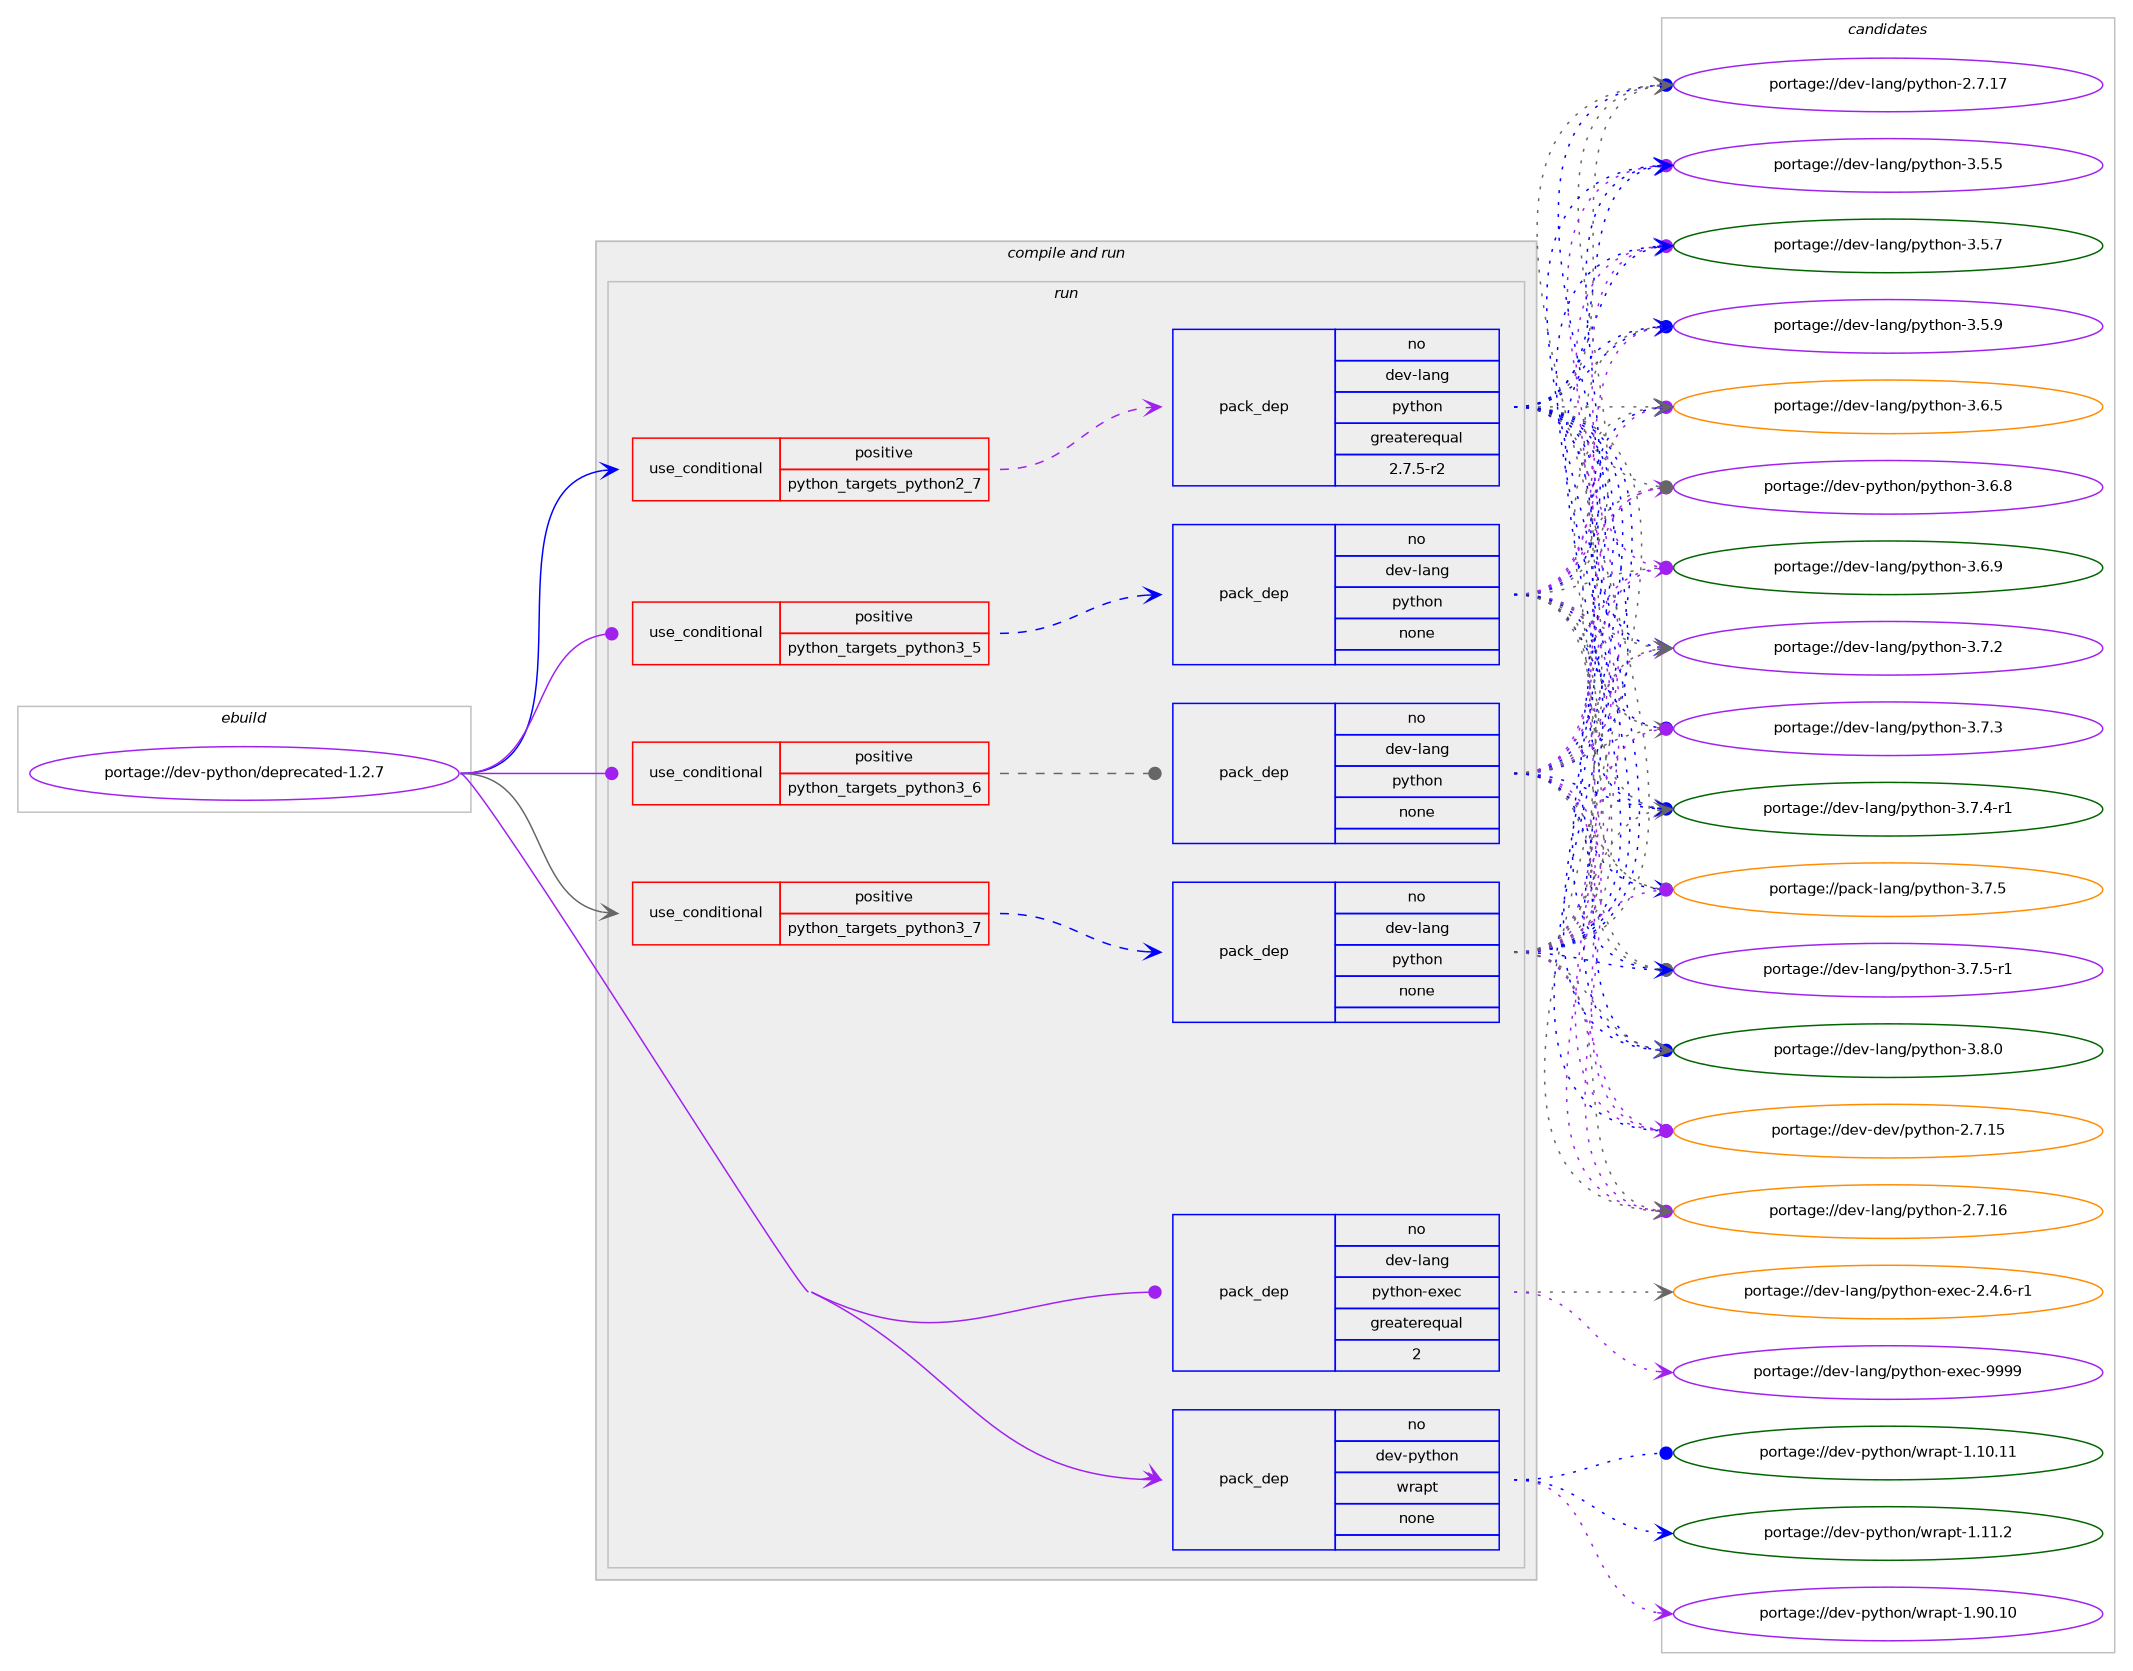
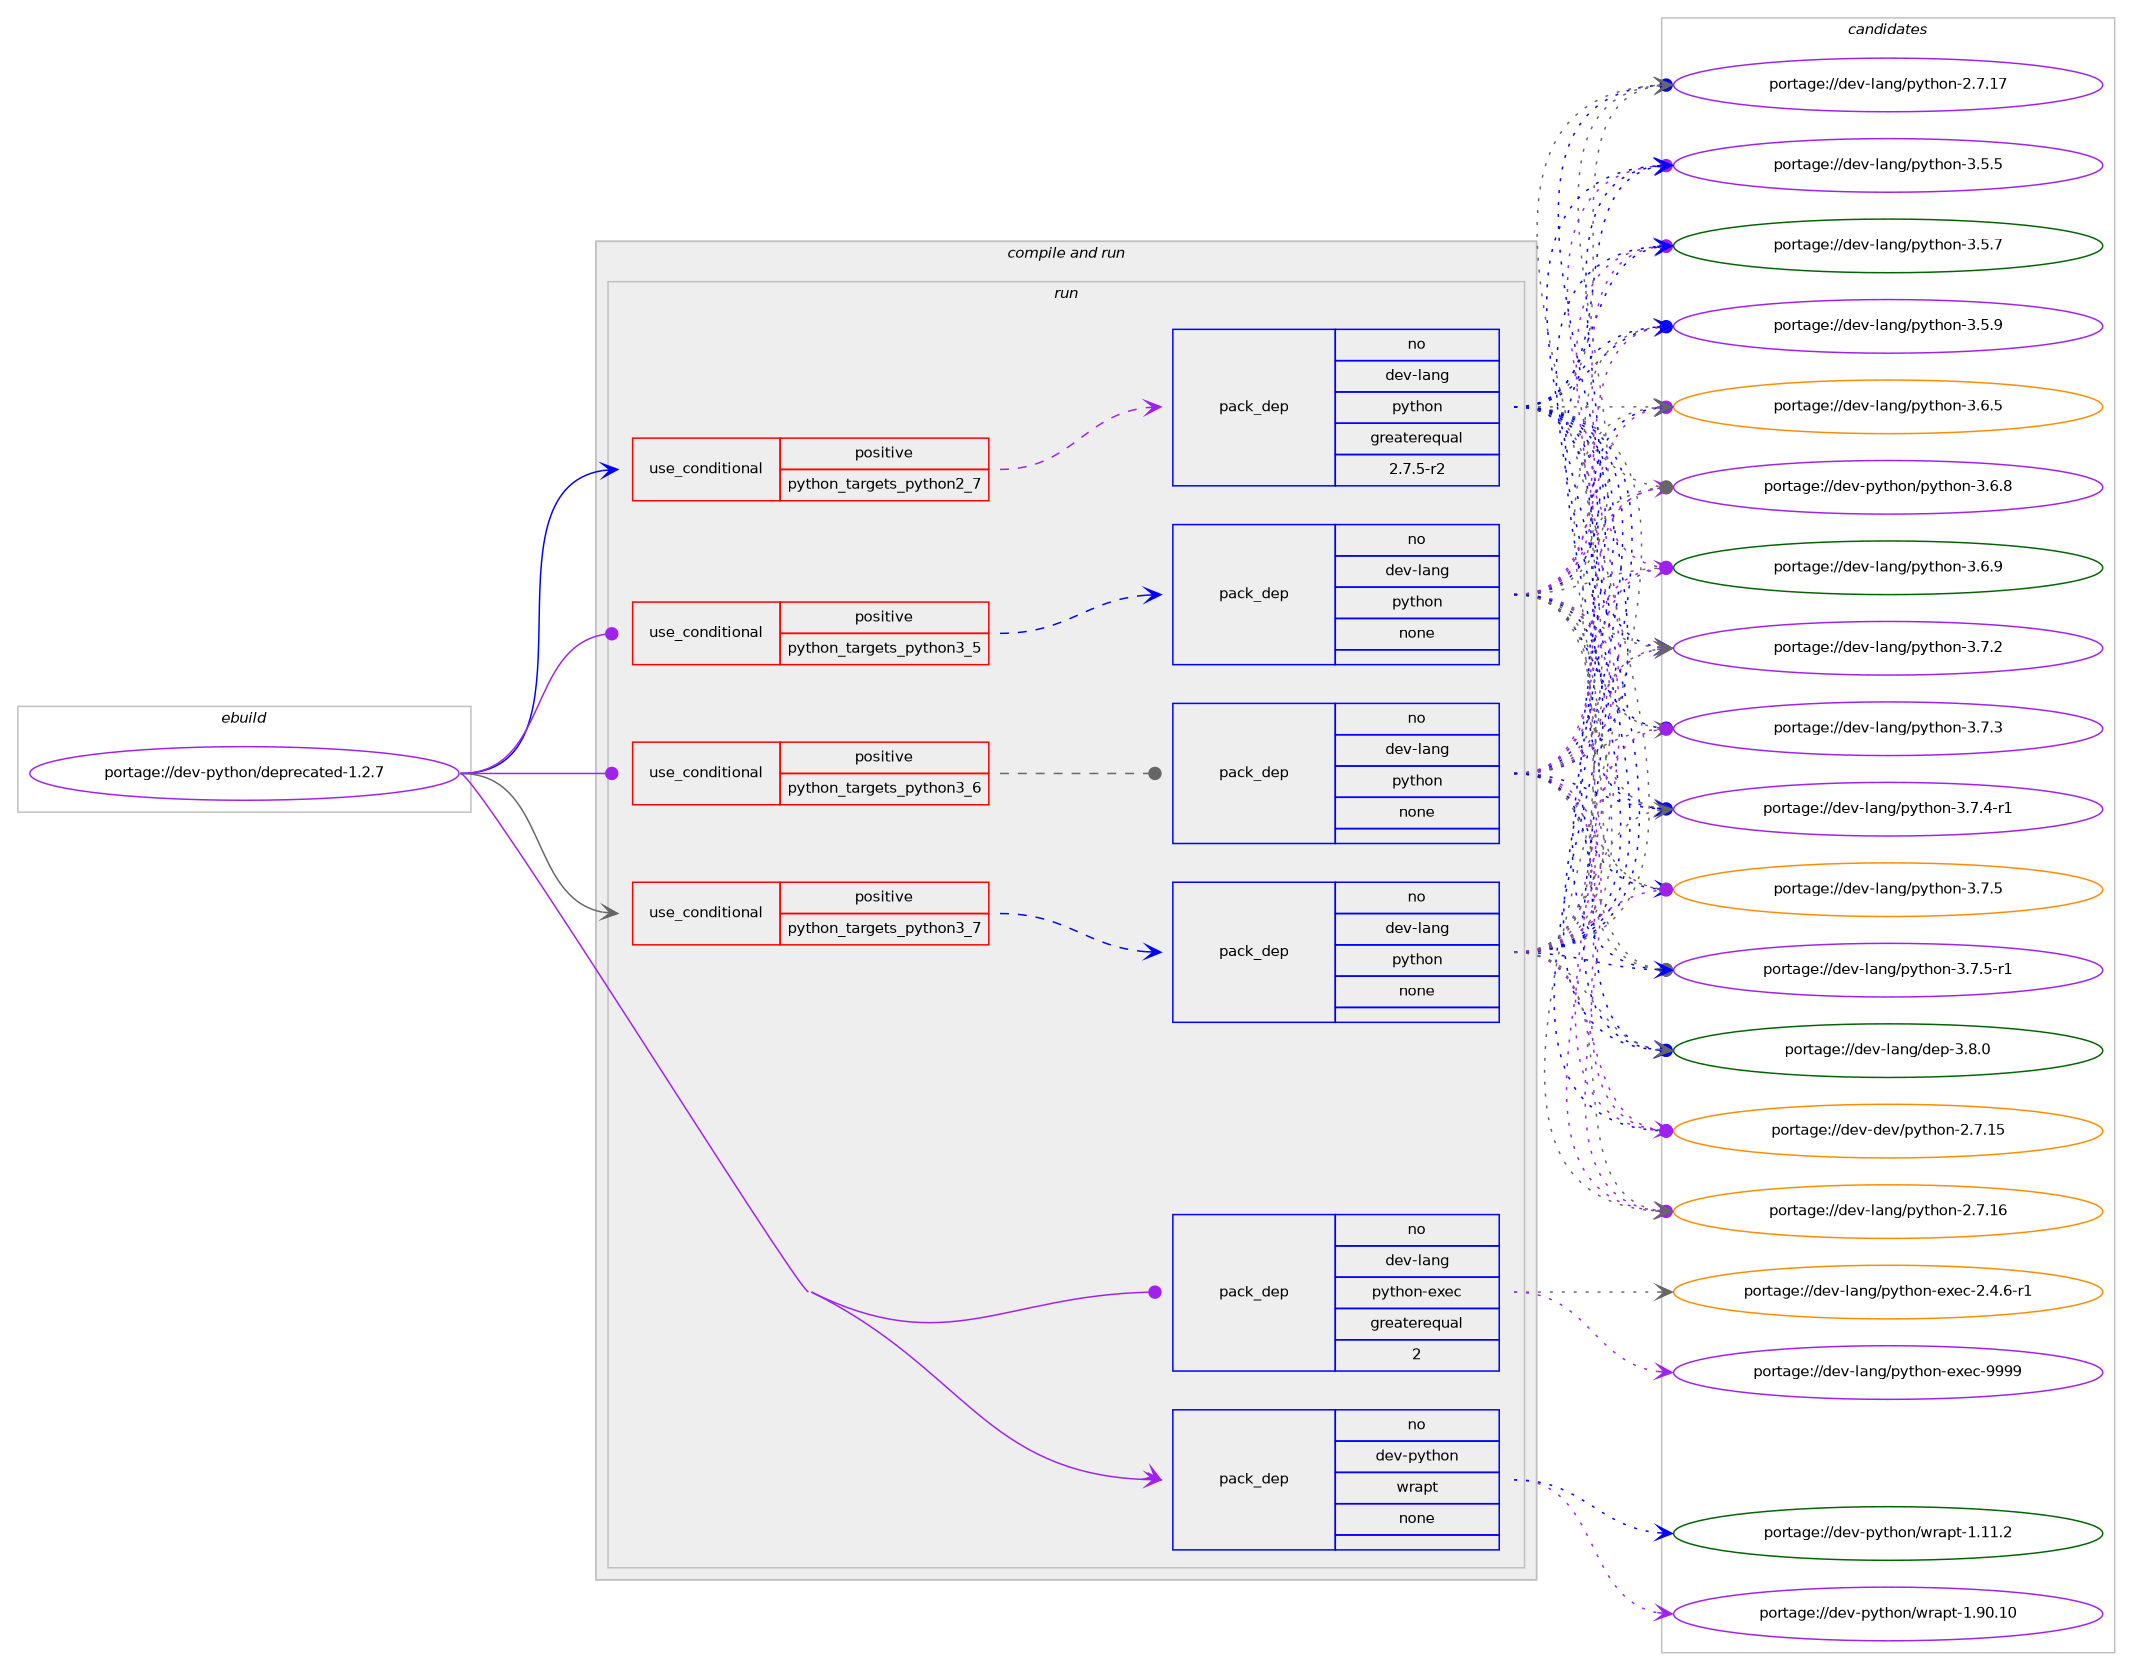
  digraph {
    compound=true
    concentrate=true
    fontname=Helvetica
    fontsize=10
    newrank=true
    rankdir=LR
    ranksep=1.5
    node [color=purple fontname=Helvetica fontsize=10]
    edge [arrowhead=vee color=blue headport=w style=dotted tailport=e weight=100]
    n1 [label="portage://dev-python/deprecated-1.2.7" width=4]
    n2 [color=blue label=<<TABLE BORDER="0" CELLBORDER="1" CELLSPACING="0" CELLPADDING="4" WIDTH="220"><TR><TD ROWSPAN="6" CELLPADDING="30">pack_dep</TD></TR><TR><TD WIDTH="110">no</TD></TR><TR><TD>dev-lang</TD></TR><TR><TD>python</TD></TR><TR><TD>greaterequal</TD></TR><TR><TD>2.7.5-r2</TD></TR></TABLE>> shape=none]
    n3 [color=red label=<<TABLE BORDER="0" CELLBORDER="1" CELLSPACING="0" CELLPADDING="4"><TR><TD ROWSPAN="3" CELLPADDING="10">use_conditional</TD></TR><TR><TD>positive</TD></TR><TR><TD>python_targets_python2_7</TD></TR></TABLE>> shape=none]
    n4 [color=blue label=<<TABLE BORDER="0" CELLBORDER="1" CELLSPACING="0" CELLPADDING="4" WIDTH="220"><TR><TD ROWSPAN="6" CELLPADDING="30">pack_dep</TD></TR><TR><TD WIDTH="110">no</TD></TR><TR><TD>dev-lang</TD></TR><TR><TD>python</TD></TR><TR><TD>none</TD></TR><TR><TD></TD></TR></TABLE>> shape=none]
    n5 [color=red label=<<TABLE BORDER="0" CELLBORDER="1" CELLSPACING="0" CELLPADDING="4"><TR><TD ROWSPAN="3" CELLPADDING="10">use_conditional</TD></TR><TR><TD>positive</TD></TR><TR><TD>python_targets_python3_5</TD></TR></TABLE>> shape=none]
    n6 [color=blue label=<<TABLE BORDER="0" CELLBORDER="1" CELLSPACING="0" CELLPADDING="4" WIDTH="220"><TR><TD ROWSPAN="6" CELLPADDING="30">pack_dep</TD></TR><TR><TD WIDTH="110">no</TD></TR><TR><TD>dev-lang</TD></TR><TR><TD>python</TD></TR><TR><TD>none</TD></TR><TR><TD></TD></TR></TABLE>> shape=none]
    n7 [color=red label=<<TABLE BORDER="0" CELLBORDER="1" CELLSPACING="0" CELLPADDING="4"><TR><TD ROWSPAN="3" CELLPADDING="10">use_conditional</TD></TR><TR><TD>positive</TD></TR><TR><TD>python_targets_python3_6</TD></TR></TABLE>> shape=none]
    n8 [color=blue label=<<TABLE BORDER="0" CELLBORDER="1" CELLSPACING="0" CELLPADDING="4" WIDTH="220"><TR><TD ROWSPAN="6" CELLPADDING="30">pack_dep</TD></TR><TR><TD WIDTH="110">no</TD></TR><TR><TD>dev-lang</TD></TR><TR><TD>python</TD></TR><TR><TD>none</TD></TR><TR><TD></TD></TR></TABLE>> shape=none]
    n9 [color=red label=<<TABLE BORDER="0" CELLBORDER="1" CELLSPACING="0" CELLPADDING="4"><TR><TD ROWSPAN="3" CELLPADDING="10">use_conditional</TD></TR><TR><TD>positive</TD></TR><TR><TD>python_targets_python3_7</TD></TR></TABLE>> shape=none]
    n10 [color=blue label=<<TABLE BORDER="0" CELLBORDER="1" CELLSPACING="0" CELLPADDING="4" WIDTH="220"><TR><TD ROWSPAN="6" CELLPADDING="30">pack_dep</TD></TR><TR><TD WIDTH="110">no</TD></TR><TR><TD>dev-lang</TD></TR><TR><TD>python-exec</TD></TR><TR><TD>greaterequal</TD></TR><TR><TD>2</TD></TR></TABLE>> shape=none]
    n11 [color=blue label=<<TABLE BORDER="0" CELLBORDER="1" CELLSPACING="0" CELLPADDING="4" WIDTH="220"><TR><TD ROWSPAN="6" CELLPADDING="30">pack_dep</TD></TR><TR><TD WIDTH="110">no</TD></TR><TR><TD>dev-python</TD></TR><TR><TD>wrapt</TD></TR><TR><TD>none</TD></TR><TR><TD></TD></TR></TABLE>> shape=none]
    n12 [color=darkorange label="portage://dev-dev/python-2.7.15" width=4]
    n13 [color=darkorange label="portage://dev-lang/python-2.7.16" width=4]
    n14 [label="portage://dev-lang/python-2.7.17" width=4]
    n15 [label="portage://dev-lang/python-3.5.5" width=4]
    n16 [color=darkgreen label="portage://dev-lang/python-3.5.7" width=4]
    n17 [label="portage://dev-lang/python-3.5.9" width=4]
    n18 [color=darkorange label="portage://dev-lang/python-3.6.5" width=4]
    n19 [label="portage://dev-python/python-3.6.8" width=4]
    n20 [color=darkgreen label="portage://dev-lang/python-3.6.9" width=4]
    n21 [label="portage://dev-lang/python-3.7.2" width=4]
    n22 [label="portage://dev-lang/python-3.7.3" width=4]
-   n23 [color=darkgreen label="portage://dev-lang/python-3.7.4-r1" width=4]
-   n24 [color=darkorange label="portage://pack-lang/python-3.7.5" width=4]
+   n23 [label="portage://dev-lang/python-3.7.4-r1" width=4]
+   n24 [color=darkorange label="portage://dev-lang/python-3.7.5" width=4]
    n25 [label="portage://dev-lang/python-3.7.5-r1" width=4]
-   n26 [color=darkgreen label="portage://dev-lang/python-3.8.0" width=4]
+   n26 [color=darkgreen label="portage://dev-lang/dep-3.8.0" width=4]
    n27 [color=darkorange label="portage://dev-lang/python-exec-2.4.6-r1" width=4]
    n28 [label="portage://dev-lang/python-exec-9999" width=4]
    n29 [label="portage://dev-python/wrapt-1.90.10" width=4]
-   n30 [color=darkgreen label="portage://dev-python/wrapt-1.10.11" width=4]
    n31 [color=darkgreen label="portage://dev-python/wrapt-1.11.2" width=4]
    subgraph cluster_1 {
      color=gray
      label=<<i>ebuild</i>>
      rank=same
      n1
    }
    subgraph cluster_2 {
      color=gray
      label=<<i>dependencies</i>>
      subgraph cluster_3 {
        color=gray
        fillcolor="#eeeeee"
        label=<<i>compile</i>>
        style=filled
      }
      subgraph cluster_4 {
        color=gray
        fillcolor="#eeeeee"
        label=<<i>compile and run</i>>
        style=filled
      }
      subgraph cluster_5 {
        color=gray
        fillcolor="#eeeeee"
        label=<<i>run</i>>
        style=filled
        subgraph sub_6 {
          color=gray
          fillcolor="#eeeeee"
          label=<<i>run</i>>
          style=filled
          n3
          subgraph sub_7 {
            color=gray
            fillcolor="#eeeeee"
            label=<<i>run</i>>
            style=filled
            n2
          }
        }
        subgraph sub_8 {
          color=gray
          fillcolor="#eeeeee"
          label=<<i>run</i>>
          style=filled
          n5
          subgraph sub_9 {
            color=gray
            fillcolor="#eeeeee"
            label=<<i>run</i>>
            style=filled
            n4
          }
        }
        subgraph sub_10 {
          color=gray
          fillcolor="#eeeeee"
          label=<<i>run</i>>
          style=filled
          n7
          subgraph sub_11 {
            color=gray
            fillcolor="#eeeeee"
            label=<<i>run</i>>
            style=filled
            n6
          }
        }
        subgraph sub_12 {
          color=gray
          fillcolor="#eeeeee"
          label=<<i>run</i>>
          style=filled
          n9
          subgraph sub_13 {
            color=gray
            fillcolor="#eeeeee"
            label=<<i>run</i>>
            style=filled
            n8
          }
        }
        subgraph sub_14 {
          color=gray
          fillcolor="#eeeeee"
          label=<<i>run</i>>
          style=filled
          n10
        }
        subgraph sub_15 {
          color=gray
          fillcolor="#eeeeee"
          label=<<i>run</i>>
          style=filled
          n11
        }
      }
    }
    subgraph cluster_16 {
      color=gray
      label=<<i>candidates</i>>
      rank=same
      subgraph sub_17 {
        color=black
        label=<<i>candidates</i>>
        nodesep=1
        rank=same
        n12
        n13
        n14
        n15
        n16
        n17
        n18
        n19
        n20
        n21
        n22
        n23
        n24
        n25
        n26
      }
      subgraph sub_18 {
        color=black
        label=<<i>candidates</i>>
        nodesep=1
        rank=same
        n12
        n13
        n14
        n15
        n16
        n17
        n18
        n19
        n20
        n21
        n22
        n23
        n24
        n25
        n26
      }
      subgraph sub_19 {
        color=black
        label=<<i>candidates</i>>
        nodesep=1
        rank=same
        n12
        n13
        n14
        n15
        n16
        n17
        n18
        n19
        n20
        n21
        n22
        n23
        n24
        n25
        n26
      }
      subgraph sub_20 {
        color=black
        label=<<i>candidates</i>>
        nodesep=1
        rank=same
        n12
        n13
        n14
        n15
        n16
        n17
        n18
        n19
        n20
        n21
        n22
        n23
        n24
        n25
        n26
      }
      subgraph sub_21 {
        color=black
        label=<<i>candidates</i>>
        nodesep=1
        rank=same
        n27
        n28
      }
      subgraph sub_22 {
        color=black
        label=<<i>candidates</i>>
        nodesep=1
        rank=same
        n29
-       n30
        n31
      }
    }
    n1 -> n3 [style=solid weight=20]
    n1 -> n5 [arrowhead=dot color=purple style=solid weight=20]
    n1 -> n7 [arrowhead=dot color=purple style=solid weight=20]
    n1 -> n9 [color=gray40 style=solid weight=20]
    n1 -> n10 [arrowhead=dot color=purple style=solid weight=20]
    n1 -> n11 [color=purple style=solid weight=20]
    n2 -> n12 [arrowhead=dot]
    n2 -> n13 [color=gray40]
    n2 -> n14 [color=gray40]
    n2 -> n15
    n2 -> n16
    n2 -> n17 [arrowhead=dot]
    n2 -> n18 [color=gray40]
    n2 -> n19 [arrowhead=dot color=gray40]
    n2 -> n20 [arrowhead=dot color=purple]
    n2 -> n21
    n2 -> n22 [arrowhead=dot color=gray40]
    n2 -> n23 [arrowhead=dot]
    n2 -> n24
    n2 -> n25 [arrowhead=dot]
    n2 -> n26
    n3 -> n2 [color=purple style=dashed weight=20]
    n4 -> n12 [arrowhead=dot color=purple]
    n4 -> n13 [arrowhead=dot color=purple]
    n4 -> n14 [color=gray40]
    n4 -> n15
    n4 -> n16 [arrowhead=dot color=purple]
    n4 -> n17 [color=purple]
    n4 -> n18 [arrowhead=dot color=purple]
    n4 -> n19 [arrowhead=dot color=purple]
    n4 -> n20 [arrowhead=dot color=gray40]
    n4 -> n21 [color=gray40]
    n4 -> n22 [arrowhead=dot]
    n4 -> n23 [color=gray40]
    n4 -> n24 [arrowhead=dot color=gray40]
    n4 -> n25 [arrowhead=dot color=gray40]
    n4 -> n26 [arrowhead=dot]
    n5 -> n4 [style=dashed weight=20]
    n6 -> n12 [arrowhead=dot color=purple]
    n6 -> n13 [color=purple]
    n6 -> n14 [arrowhead=dot]
    n6 -> n15 [arrowhead=dot color=purple]
    n6 -> n16 [arrowhead=dot color=purple]
    n6 -> n17 [color=gray40]
    n6 -> n18
    n6 -> n19 [color=purple]
    n6 -> n20 [arrowhead=dot color=purple]
    n6 -> n21 [color=purple]
    n6 -> n22 [color=gray40]
    n6 -> n23
    n6 -> n24 [arrowhead=dot color=gray40]
    n6 -> n25 [arrowhead=dot color=gray40]
    n6 -> n26
    n7 -> n6 [arrowhead=dot color=gray40 style=dashed weight=20]
    n8 -> n12 [color=purple]
    n8 -> n13 [color=gray40]
    n8 -> n14 [color=gray40]
    n8 -> n15
    n8 -> n16
    n8 -> n17
    n8 -> n18 [color=gray40]
    n8 -> n19 [arrowhead=dot color=gray40]
    n8 -> n20 [color=purple]
    n8 -> n21 [color=gray40]
    n8 -> n22 [arrowhead=dot color=purple]
    n8 -> n23 [color=gray40]
    n8 -> n24 [arrowhead=dot color=purple]
    n8 -> n25
    n8 -> n26 [color=gray40]
    n9 -> n8 [style=dashed weight=20]
    n10 -> n27 [color=gray40]
    n10 -> n28 [color=purple]
    n11 -> n29 [color=purple]
-   n11 -> n30 [arrowhead=dot]
    n11 -> n31
  }
